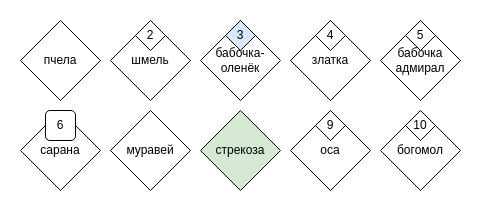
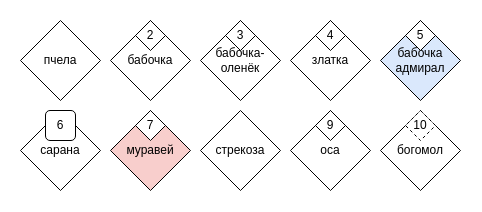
  <mxCell id="0" />
  <mxCell id="1" parent="0" />
  <mxCell id="2" value="" style="group" vertex="1" connectable="0" parent="1"><mxGeometry x="20" y="20" width="80" height="80" as="geometry" /></mxCell>
  <mxCell id="3" value="пчела" style="rhombus;whiteSpace=wrap;html=1;movable=1;resizable=1;rotatable=1;deletable=1;editable=1;locked=0;connectable=1;" vertex="1" parent="2"><mxGeometry width="80" height="80" as="geometry" /></mxCell>
  <mxCell id="4" value="" style="group" vertex="1" connectable="0" parent="1"><mxGeometry x="110" y="20" width="80" height="80" as="geometry" /></mxCell>
- <mxCell id="5" value="шмель" style="rhombus;whiteSpace=wrap;html=1;movable=1;resizable=1;rotatable=1;deletable=1;editable=1;locked=0;connectable=1;" vertex="1" parent="4"><mxGeometry width="80" height="80" as="geometry" /></mxCell>
+ <mxCell id="5" value="бабочка" style="rhombus;whiteSpace=wrap;html=1;movable=1;resizable=1;rotatable=1;deletable=1;editable=1;locked=0;connectable=1;" vertex="1" parent="4"><mxGeometry width="80" height="80" as="geometry" /></mxCell>
  <mxCell id="6" value="2" style="rhombus;whiteSpace=wrap;html=1;movable=1;resizable=1;rotatable=1;deletable=1;editable=1;locked=0;connectable=1;" vertex="1" parent="4"><mxGeometry x="25" width="30" height="30" as="geometry" /></mxCell>
  <mxCell id="7" value="" style="group" vertex="1" connectable="0" parent="1"><mxGeometry x="200" y="20" width="80" height="80" as="geometry" /></mxCell>
  <mxCell id="8" value="бабочка-оленёк" style="rhombus;whiteSpace=wrap;html=1;movable=1;resizable=1;rotatable=1;deletable=1;editable=1;locked=0;connectable=1;" vertex="1" parent="7"><mxGeometry width="80" height="80" as="geometry" /></mxCell>
- <mxCell id="9" value="3" style="rhombus;whiteSpace=wrap;html=1;movable=1;resizable=1;rotatable=1;deletable=1;editable=1;locked=0;connectable=1;fillColor=#dae8fc;" vertex="1" parent="7"><mxGeometry x="25" width="30" height="30" as="geometry" /></mxCell>
+ <mxCell id="9" value="3" style="rhombus;whiteSpace=wrap;html=1;movable=1;resizable=1;rotatable=1;deletable=1;editable=1;locked=0;connectable=1;" vertex="1" parent="7"><mxGeometry x="25" width="30" height="30" as="geometry" /></mxCell>
  <mxCell id="10" value="" style="group" vertex="1" connectable="0" parent="1"><mxGeometry x="290" y="20" width="80" height="80" as="geometry" /></mxCell>
  <mxCell id="11" value="златка" style="rhombus;whiteSpace=wrap;html=1;movable=1;resizable=1;rotatable=1;deletable=1;editable=1;locked=0;connectable=1;" vertex="1" parent="10"><mxGeometry width="80" height="80" as="geometry" /></mxCell>
  <mxCell id="12" value="4" style="rhombus;whiteSpace=wrap;html=1;movable=1;resizable=1;rotatable=1;deletable=1;editable=1;locked=0;connectable=1;" vertex="1" parent="10"><mxGeometry x="25" width="30" height="30" as="geometry" /></mxCell>
  <mxCell id="13" value="" style="group" vertex="1" connectable="0" parent="1"><mxGeometry x="380" y="20" width="80" height="80" as="geometry" /></mxCell>
- <mxCell id="14" value="бабочка адмирал" style="rhombus;whiteSpace=wrap;html=1;movable=1;resizable=1;rotatable=1;deletable=1;editable=1;locked=0;connectable=1;" vertex="1" parent="13"><mxGeometry width="80" height="80" as="geometry" /></mxCell>
+ <mxCell id="14" value="бабочка адмирал" style="rhombus;whiteSpace=wrap;html=1;movable=1;resizable=1;rotatable=1;deletable=1;editable=1;locked=0;connectable=1;fillColor=#dae8fc;" vertex="1" parent="13"><mxGeometry width="80" height="80" as="geometry" /></mxCell>
  <mxCell id="15" value="5" style="rhombus;whiteSpace=wrap;html=1;movable=1;resizable=1;rotatable=1;deletable=1;editable=1;locked=0;connectable=1;" vertex="1" parent="13"><mxGeometry x="25" width="30" height="30" as="geometry" /></mxCell>
  <mxCell id="16" value="" style="group" vertex="1" connectable="0" parent="1"><mxGeometry x="20" y="110" width="80" height="80" as="geometry" /></mxCell>
  <mxCell id="17" value="сарана" style="rhombus;whiteSpace=wrap;html=1;movable=1;resizable=1;rotatable=1;deletable=1;editable=1;locked=0;connectable=1;" vertex="1" parent="16"><mxGeometry width="80" height="80" as="geometry" /></mxCell>
  <mxCell id="18" value="6" style="whiteSpace=wrap;html=1;movable=1;resizable=1;rotatable=1;deletable=1;editable=1;locked=0;connectable=1;rounded=1;" vertex="1" parent="16"><mxGeometry x="25" width="30" height="30" as="geometry" /></mxCell>
  <mxCell id="19" value="" style="group" vertex="1" connectable="0" parent="1"><mxGeometry x="110" y="110" width="80" height="80" as="geometry" /></mxCell>
- <mxCell id="20" value="муравей" style="rhombus;whiteSpace=wrap;html=1;movable=1;resizable=1;rotatable=1;deletable=1;editable=1;locked=0;connectable=1;" vertex="1" parent="19"><mxGeometry width="80" height="80" as="geometry" /></mxCell>
+ <mxCell id="20" value="муравей" style="rhombus;whiteSpace=wrap;html=1;movable=1;resizable=1;rotatable=1;deletable=1;editable=1;locked=0;connectable=1;fillColor=#f8cecc;" vertex="1" parent="19"><mxGeometry width="80" height="80" as="geometry" /></mxCell>
+ <mxCell id="21" value="7" style="rhombus;whiteSpace=wrap;html=1;movable=1;resizable=1;rotatable=1;deletable=1;editable=1;locked=0;connectable=1;" vertex="1" parent="19"><mxGeometry x="25" width="30" height="30" as="geometry" /></mxCell>
  <mxCell id="22" value="" style="group" vertex="1" connectable="0" parent="1"><mxGeometry x="200" y="110" width="80" height="80" as="geometry" /></mxCell>
- <mxCell id="23" value="стрекоза" style="rhombus;whiteSpace=wrap;html=1;movable=1;resizable=1;rotatable=1;deletable=1;editable=1;locked=0;connectable=1;fillColor=#d5e8d4;" vertex="1" parent="22"><mxGeometry width="80" height="80" as="geometry" /></mxCell>
+ <mxCell id="23" value="стрекоза" style="rhombus;whiteSpace=wrap;html=1;movable=1;resizable=1;rotatable=1;deletable=1;editable=1;locked=0;connectable=1;" vertex="1" parent="22"><mxGeometry width="80" height="80" as="geometry" /></mxCell>
  <mxCell id="24" value="" style="group" vertex="1" connectable="0" parent="1"><mxGeometry x="290" y="110" width="80" height="80" as="geometry" /></mxCell>
  <mxCell id="25" value="оса" style="rhombus;whiteSpace=wrap;html=1;movable=1;resizable=1;rotatable=1;deletable=1;editable=1;locked=0;connectable=1;" vertex="1" parent="24"><mxGeometry width="80" height="80" as="geometry" /></mxCell>
  <mxCell id="26" value="9" style="rhombus;whiteSpace=wrap;html=1;movable=1;resizable=1;rotatable=1;deletable=1;editable=1;locked=0;connectable=1;" vertex="1" parent="24"><mxGeometry x="25" width="30" height="30" as="geometry" /></mxCell>
  <mxCell id="27" value="" style="group" vertex="1" connectable="0" parent="1"><mxGeometry x="380" y="110" width="80" height="80" as="geometry" /></mxCell>
  <mxCell id="28" value="богомол" style="rhombus;whiteSpace=wrap;html=1;movable=1;resizable=1;rotatable=1;deletable=1;editable=1;locked=0;connectable=1;" vertex="1" parent="27"><mxGeometry width="80" height="80" as="geometry" /></mxCell>
- <mxCell id="29" value="10" style="rhombus;whiteSpace=wrap;html=1;movable=1;resizable=1;rotatable=1;deletable=1;editable=1;locked=0;connectable=1;" vertex="1" parent="27"><mxGeometry x="25" width="30" height="30" as="geometry" /></mxCell>
+ <mxCell id="29" value="10" style="rhombus;whiteSpace=wrap;html=1;movable=1;resizable=1;rotatable=1;deletable=1;editable=1;locked=0;connectable=1;dashed=1;" vertex="1" parent="27"><mxGeometry x="25" width="30" height="30" as="geometry" /></mxCell>
